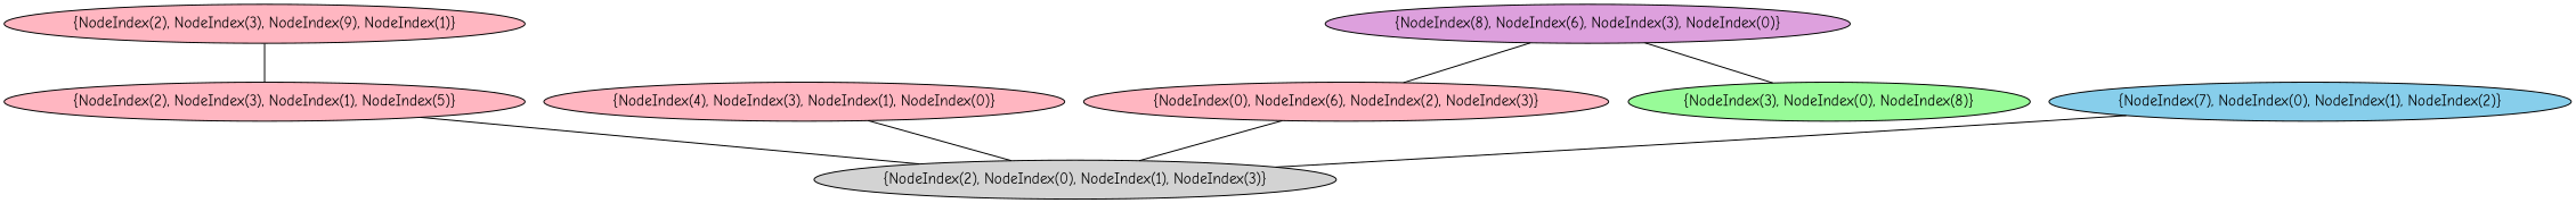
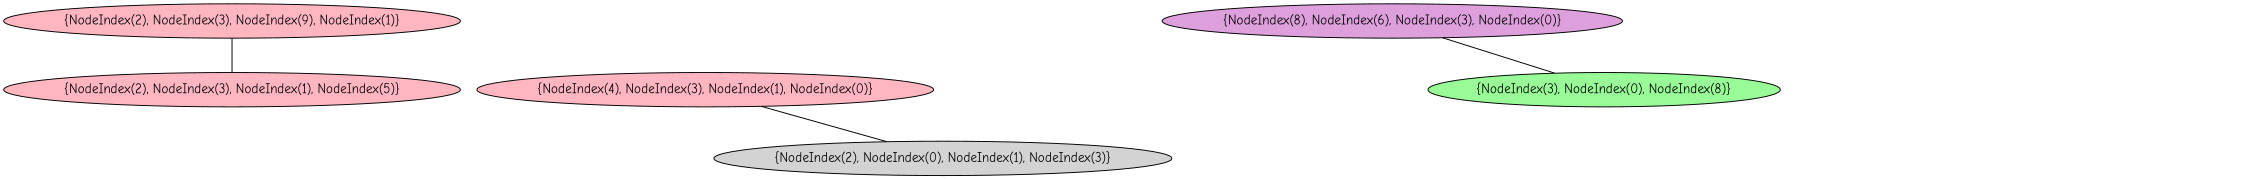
  graph {
    fontname="Comic Neue"
    node [fillcolor=lightpink fontname="Comic Neue" style=filled]
    edge [fontname="Comic Neue"]
    n1 [fillcolor=lightgrey label="{NodeIndex(2), NodeIndex(0), NodeIndex(1), NodeIndex(3)}"]
    n2 [label="{NodeIndex(2), NodeIndex(3), NodeIndex(1), NodeIndex(5)}"]
    n3 [label="{NodeIndex(2), NodeIndex(3), NodeIndex(9), NodeIndex(1)}"]
    n4 [label="{NodeIndex(4), NodeIndex(3), NodeIndex(1), NodeIndex(0)}"]
-   n5 [label="{NodeIndex(0), NodeIndex(6), NodeIndex(2), NodeIndex(3)}"]
    n6 [fillcolor=palegreen label="{NodeIndex(3), NodeIndex(0), NodeIndex(8)}"]
    n7 [fillcolor=plum label="{NodeIndex(8), NodeIndex(6), NodeIndex(3), NodeIndex(0)}"]
-   n8 [fillcolor=skyblue label="{NodeIndex(7), NodeIndex(0), NodeIndex(1), NodeIndex(2)}"]
-   n2 -- n1
    n3 -- n2
    n4 -- n1
-   n5 -- n1
-   n7 -- n5
    n7 -- n6
-   n8 -- n1
  }
